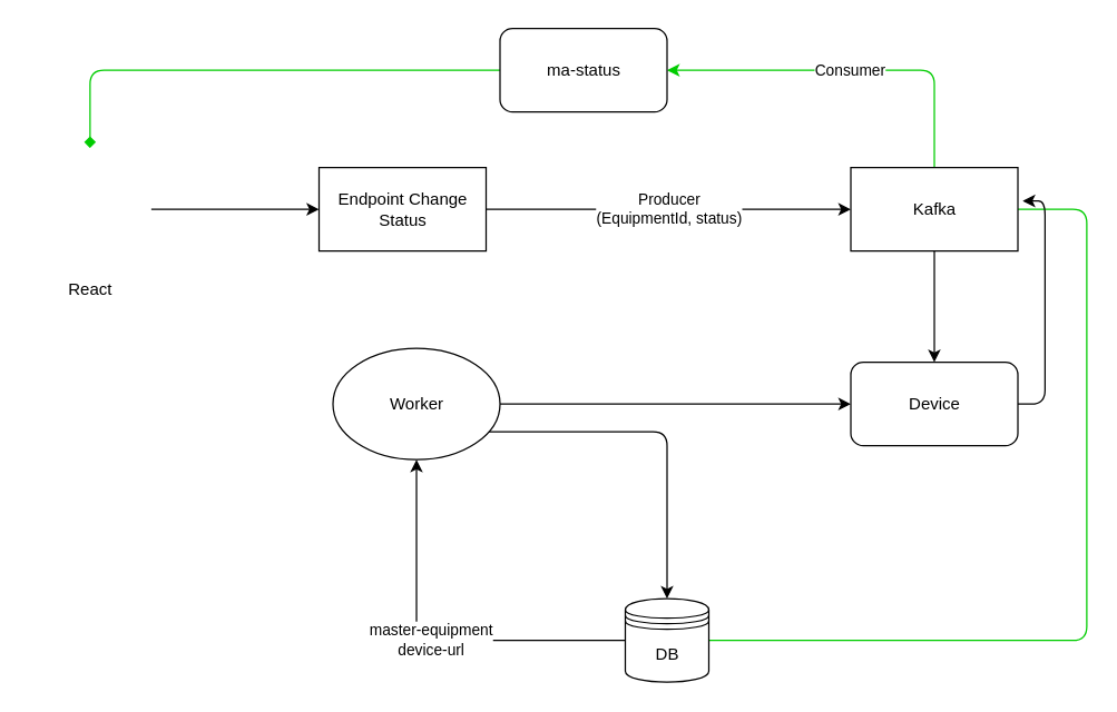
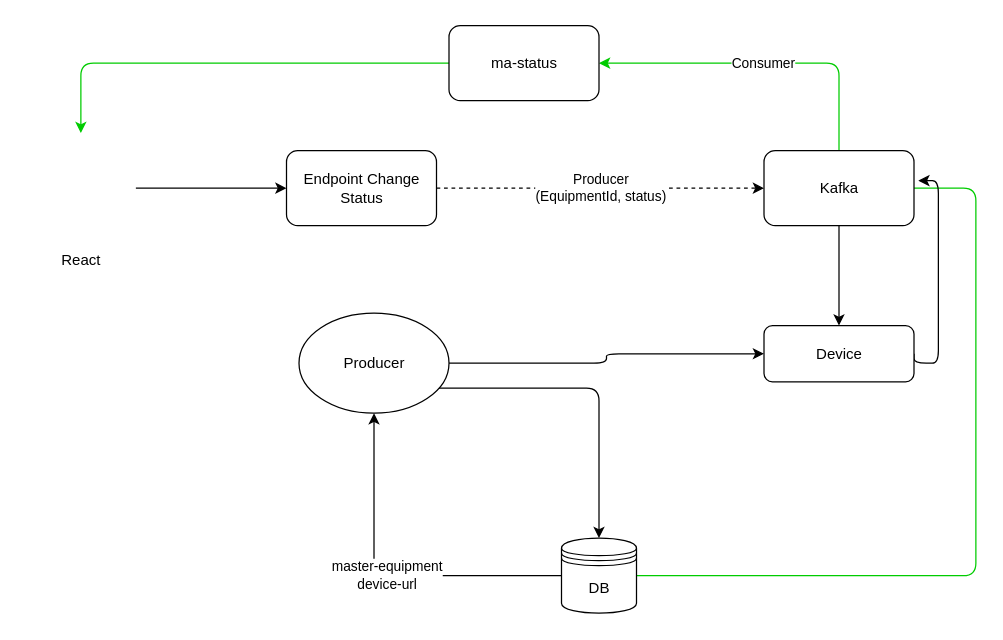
  <mxCell id="0" />
  <mxCell id="1" parent="0" />
- <mxCell id="2" value="&lt;div&gt;Producer&lt;/div&gt;&lt;div&gt;(EquipmentId, status)&lt;/div&gt;" style="edgeStyle=orthogonalEdgeStyle;rounded=1;orthogonalLoop=1;jettySize=auto;html=1;" edge="1" parent="1" source="3" target="7"><mxGeometry relative="1" as="geometry"><mxPoint x="610.5" y="159" as="targetPoint" /></mxGeometry></mxCell>
- <mxCell id="3" value="Endpoint Change Status" style="whiteSpace=wrap;html=1;rounded=0;" vertex="1" parent="1"><mxGeometry x="228.5" y="120" width="120" height="60" as="geometry" /></mxCell>
+ <mxCell id="2" value="&lt;div&gt;Producer&lt;/div&gt;&lt;div&gt;(EquipmentId, status)&lt;/div&gt;" style="edgeStyle=orthogonalEdgeStyle;rounded=1;orthogonalLoop=1;jettySize=auto;html=1;dashed=1;" edge="1" parent="1" source="3" target="7"><mxGeometry relative="1" as="geometry"><mxPoint x="610.5" y="159" as="targetPoint" /></mxGeometry></mxCell>
+ <mxCell id="3" value="Endpoint Change Status" style="rounded=1;whiteSpace=wrap;html=1;" vertex="1" parent="1"><mxGeometry x="228.5" y="120" width="120" height="60" as="geometry" /></mxCell>
  <mxCell id="4" style="edgeStyle=orthogonalEdgeStyle;rounded=1;orthogonalLoop=1;jettySize=auto;html=1;" edge="1" parent="1" source="7" target="9"><mxGeometry relative="1" as="geometry" /></mxCell>
  <mxCell id="5" value="Consumer" style="edgeStyle=orthogonalEdgeStyle;rounded=1;orthogonalLoop=1;jettySize=auto;html=1;entryX=1;entryY=0.5;entryDx=0;entryDy=0;exitX=0.5;exitY=0;exitDx=0;exitDy=0;strokeColor=#00CC00;" edge="1" parent="1" source="7" target="18"><mxGeometry relative="1" as="geometry"><mxPoint x="670" y="110" as="sourcePoint" /><Array as="points"><mxPoint x="671" y="50" /></Array></mxGeometry></mxCell>
  <mxCell id="6" style="edgeStyle=orthogonalEdgeStyle;rounded=1;orthogonalLoop=1;jettySize=auto;html=1;entryX=1;entryY=0.5;entryDx=0;entryDy=0;strokeColor=#00CC00;endArrow=none;" edge="1" parent="1" source="7" target="14"><mxGeometry relative="1" as="geometry"><Array as="points"><mxPoint x="780" y="150" /><mxPoint x="780" y="460" /></Array></mxGeometry></mxCell>
- <mxCell id="7" value="Kafka" style="whiteSpace=wrap;html=1;rounded=0;" vertex="1" parent="1"><mxGeometry x="610.5" y="120" width="120" height="60" as="geometry" /></mxCell>
+ <mxCell id="7" value="Kafka" style="rounded=1;whiteSpace=wrap;html=1;" vertex="1" parent="1"><mxGeometry x="610.5" y="120" width="120" height="60" as="geometry" /></mxCell>
  <mxCell id="8" style="edgeStyle=orthogonalEdgeStyle;rounded=1;orthogonalLoop=1;jettySize=auto;html=1;entryX=1.029;entryY=0.4;entryDx=0;entryDy=0;entryPerimeter=0;exitX=1;exitY=0.5;exitDx=0;exitDy=0;" edge="1" parent="1" source="9" target="7"><mxGeometry relative="1" as="geometry"><Array as="points"><mxPoint x="750" y="290" /><mxPoint x="750" y="144" /></Array></mxGeometry></mxCell>
- <mxCell id="9" value="Device" style="rounded=1;whiteSpace=wrap;html=1;" vertex="1" parent="1"><mxGeometry x="610.5" y="260" width="120" height="60" as="geometry" /></mxCell>
+ <mxCell id="9" value="Device" style="rounded=1;whiteSpace=wrap;html=1;" vertex="1" parent="1"><mxGeometry x="610.5" y="260" width="120" height="45" as="geometry" /></mxCell>
  <mxCell id="10" style="edgeStyle=orthogonalEdgeStyle;rounded=1;orthogonalLoop=1;jettySize=auto;html=1;entryX=0;entryY=0.5;entryDx=0;entryDy=0;" edge="1" parent="1" source="12" target="9"><mxGeometry relative="1" as="geometry" /></mxCell>
  <mxCell id="11" style="edgeStyle=orthogonalEdgeStyle;rounded=1;orthogonalLoop=1;jettySize=auto;html=1;" edge="1" parent="1" source="12" target="14"><mxGeometry relative="1" as="geometry"><Array as="points"><mxPoint x="478.5" y="310" /></Array></mxGeometry></mxCell>
- <mxCell id="12" value="Worker" style="ellipse;whiteSpace=wrap;html=1;rounded=1;" vertex="1" parent="1"><mxGeometry x="238.5" y="250" width="120" height="80" as="geometry" /></mxCell>
+ <mxCell id="12" value="Producer" style="ellipse;whiteSpace=wrap;html=1;rounded=1;" vertex="1" parent="1"><mxGeometry x="238.5" y="250" width="120" height="80" as="geometry" /></mxCell>
  <mxCell id="13" value="master-equipment&lt;br&gt;device-url" style="edgeStyle=orthogonalEdgeStyle;rounded=1;orthogonalLoop=1;jettySize=auto;html=1;entryX=0.5;entryY=1;entryDx=0;entryDy=0;" edge="1" parent="1" source="14" target="12"><mxGeometry relative="1" as="geometry" /></mxCell>
  <mxCell id="14" value="DB" style="shape=datastore;whiteSpace=wrap;html=1;rounded=1;" vertex="1" parent="1"><mxGeometry x="448.5" y="430" width="60" height="60" as="geometry" /></mxCell>
  <mxCell id="15" style="edgeStyle=orthogonalEdgeStyle;rounded=1;orthogonalLoop=1;jettySize=auto;html=1;entryX=0;entryY=0.5;entryDx=0;entryDy=0;" edge="1" parent="1" source="16" target="3"><mxGeometry relative="1" as="geometry" /></mxCell>
  <mxCell id="16" value="&lt;div&gt;React&lt;/div&gt;" style="shape=image;html=1;verticalAlign=top;verticalLabelPosition=bottom;labelBackgroundColor=#ffffff;imageAspect=0;aspect=fixed;image=https://cdn1.iconfinder.com/data/icons/ionicons-fill-vol-2/512/logo-react-128.png;rounded=1;" vertex="1" parent="1"><mxGeometry x="20" y="106" width="88" height="88" as="geometry" /></mxCell>
- <mxCell id="17" style="edgeStyle=orthogonalEdgeStyle;rounded=1;orthogonalLoop=1;jettySize=auto;html=1;strokeColor=#00CC00;endArrow=diamond;" edge="1" parent="1" source="18" target="16"><mxGeometry relative="1" as="geometry" /></mxCell>
+ <mxCell id="17" style="edgeStyle=orthogonalEdgeStyle;rounded=1;orthogonalLoop=1;jettySize=auto;html=1;strokeColor=#00CC00;" edge="1" parent="1" source="18" target="16"><mxGeometry relative="1" as="geometry" /></mxCell>
  <mxCell id="18" value="ma-status" style="rounded=1;whiteSpace=wrap;html=1;" vertex="1" parent="1"><mxGeometry x="358.5" y="20" width="120" height="60" as="geometry" /></mxCell>
